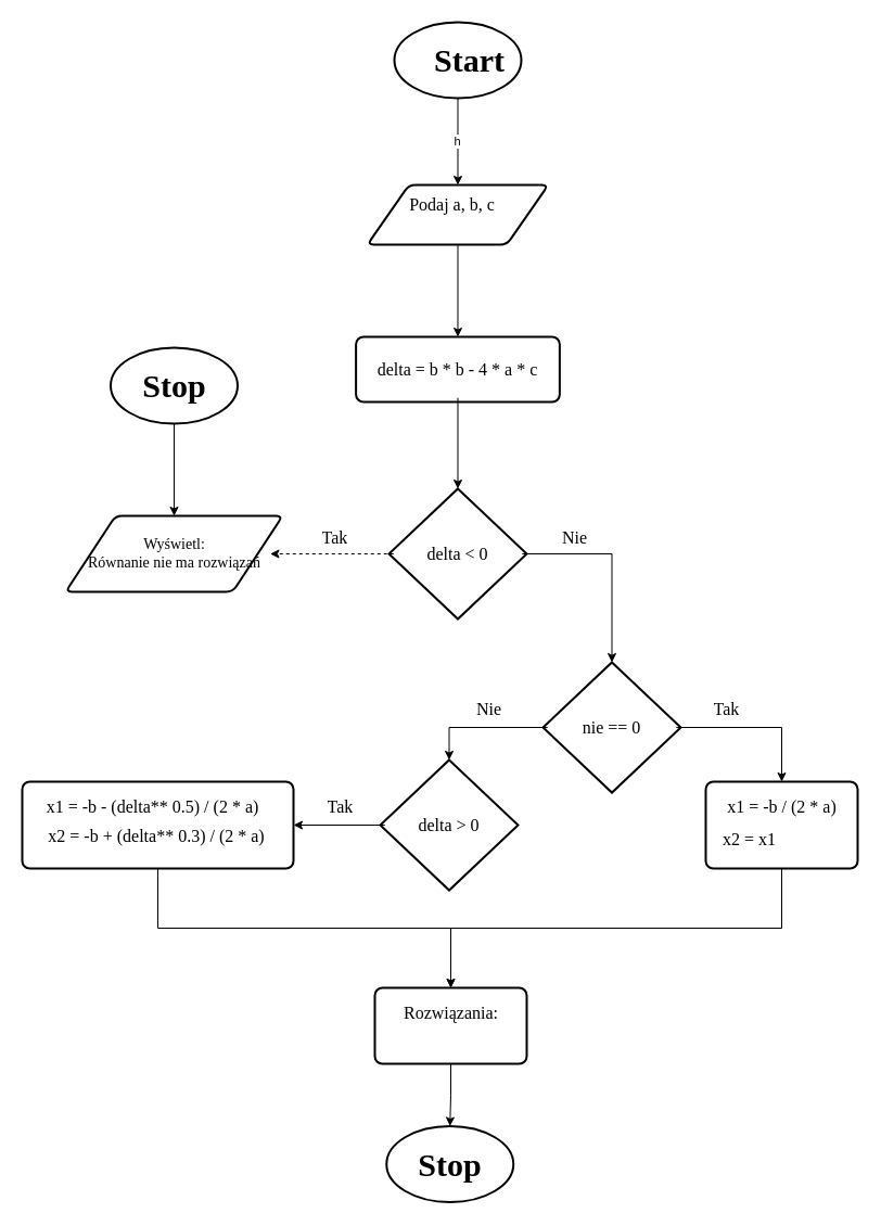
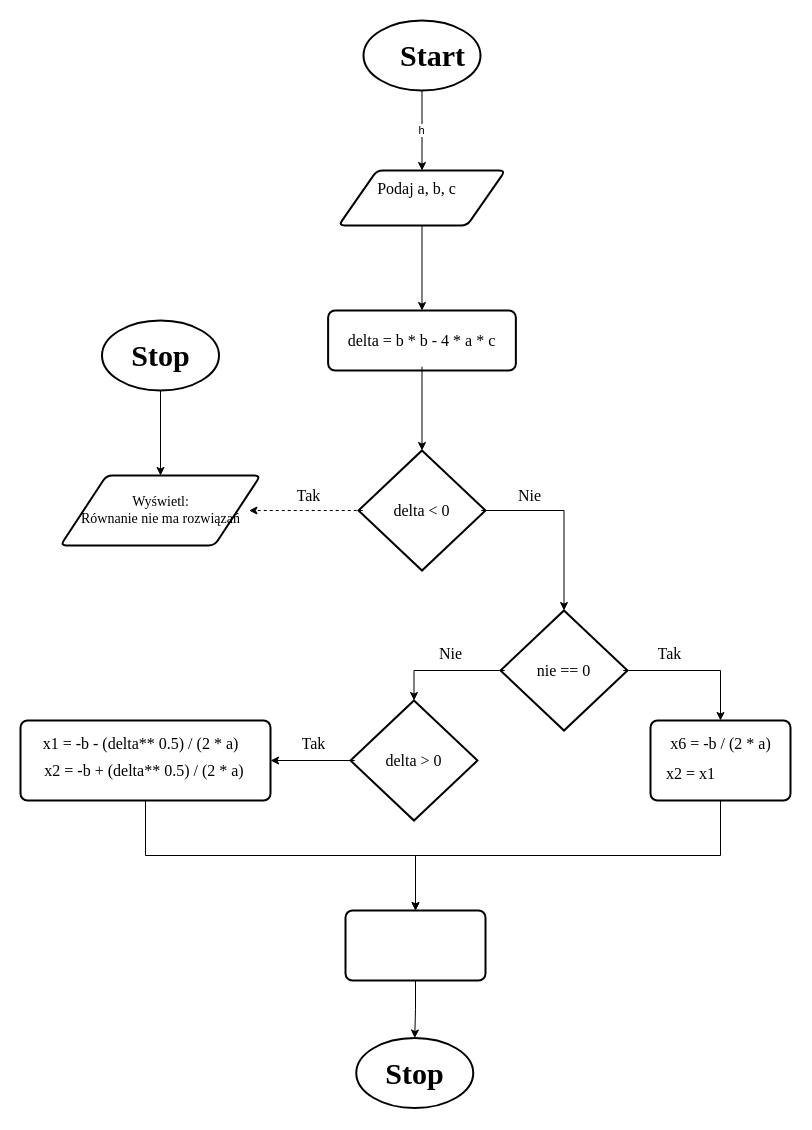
  <mxCell id="0" />
  <mxCell id="1" parent="0" />
  <mxCell id="2" value="h" style="edgeStyle=orthogonalEdgeStyle;rounded=0;orthogonalLoop=1;jettySize=auto;html=1;exitX=0.5;exitY=1;exitDx=0;exitDy=0;exitPerimeter=0;entryX=0.5;entryY=0;entryDx=0;entryDy=0;" parent="1" source="3" target="6" edge="1"><mxGeometry relative="1" as="geometry" /></mxCell>
  <mxCell id="3" value="" style="strokeWidth=2;html=1;shape=mxgraph.flowchart.start_1;whiteSpace=wrap;" parent="1" vertex="1"><mxGeometry x="363" y="20" width="117" height="70" as="geometry" /></mxCell>
  <mxCell id="4" value="&lt;font data-font-src=&quot;https://fonts.googleapis.com/css?family=Montserrat&quot; face=&quot;Montserrat&quot; style=&quot;font-size: 30px;&quot;&gt;Start&lt;/font&gt;" style="text;strokeColor=none;fillColor=none;html=1;fontSize=24;fontStyle=1;verticalAlign=middle;align=center;" parent="1" vertex="1"><mxGeometry x="411.5" y="45" width="40" height="20" as="geometry" /></mxCell>
  <mxCell id="5" style="edgeStyle=orthogonalEdgeStyle;rounded=0;orthogonalLoop=1;jettySize=auto;html=1;exitX=0.5;exitY=1;exitDx=0;exitDy=0;entryX=0.5;entryY=0;entryDx=0;entryDy=0;" parent="1" source="6" target="8" edge="1"><mxGeometry relative="1" as="geometry" /></mxCell>
  <mxCell id="6" value="" style="shape=parallelogram;html=1;strokeWidth=2;perimeter=parallelogramPerimeter;whiteSpace=wrap;rounded=1;arcSize=12;size=0.23;" parent="1" vertex="1"><mxGeometry x="338.09" y="170" width="166.81" height="55" as="geometry" /></mxCell>
  <mxCell id="7" value="&lt;font style=&quot;font-size: 16px;&quot; face=&quot;Montserrat&quot;&gt;Podaj a, b, c&lt;/font&gt;" style="text;html=1;strokeColor=none;fillColor=none;align=center;verticalAlign=middle;whiteSpace=wrap;overflow=hidden;" parent="1" vertex="1"><mxGeometry x="357.25" y="175" width="118.5" height="25" as="geometry" /></mxCell>
  <mxCell id="8" value="" style="rounded=1;whiteSpace=wrap;html=1;absoluteArcSize=1;arcSize=14;strokeWidth=2;" parent="1" vertex="1"><mxGeometry x="327.61" y="310" width="187.76" height="60" as="geometry" /></mxCell>
  <mxCell id="9" value="&lt;font style=&quot;font-size: 16px;&quot; face=&quot;Montserrat&quot;&gt;delta = b * b - 4 * a * c&lt;/font&gt;" style="text;html=1;strokeColor=none;fillColor=none;align=center;verticalAlign=middle;whiteSpace=wrap;overflow=hidden;" parent="1" vertex="1"><mxGeometry x="332.99" y="313.75" width="177" height="52.5" as="geometry" /></mxCell>
  <mxCell id="10" value="" style="strokeWidth=2;html=1;shape=mxgraph.flowchart.decision;whiteSpace=wrap;" parent="1" vertex="1"><mxGeometry x="358" y="450" width="127" height="120" as="geometry" /></mxCell>
  <mxCell id="11" style="edgeStyle=orthogonalEdgeStyle;rounded=0;orthogonalLoop=1;jettySize=auto;html=1;exitX=0;exitY=0.5;exitDx=0;exitDy=0;entryX=1;entryY=0.5;entryDx=0;entryDy=0;dashed=1;" parent="1" source="12" target="15" edge="1"><mxGeometry relative="1" as="geometry" /></mxCell>
  <mxCell id="12" value="&lt;font style=&quot;font-size: 16px;&quot; face=&quot;Montserrat&quot;&gt;delta &amp;lt; 0&lt;/font&gt;" style="text;html=1;strokeColor=none;fillColor=none;align=center;verticalAlign=middle;whiteSpace=wrap;overflow=hidden;" parent="1" vertex="1"><mxGeometry x="362.25" y="497.5" width="118.5" height="25" as="geometry" /></mxCell>
  <mxCell id="13" style="edgeStyle=orthogonalEdgeStyle;rounded=0;orthogonalLoop=1;jettySize=auto;html=1;exitX=0.5;exitY=1;exitDx=0;exitDy=0;entryX=0.5;entryY=0;entryDx=0;entryDy=0;entryPerimeter=0;" parent="1" source="9" target="10" edge="1"><mxGeometry relative="1" as="geometry" /></mxCell>
  <mxCell id="14" value="" style="shape=parallelogram;html=1;strokeWidth=2;perimeter=parallelogramPerimeter;whiteSpace=wrap;rounded=1;arcSize=12;size=0.23;" parent="1" vertex="1"><mxGeometry x="60" y="475" width="200" height="70" as="geometry" /></mxCell>
  <mxCell id="15" value="&lt;font face=&quot;Montserrat&quot;&gt;&lt;span style=&quot;font-size: 14px;&quot;&gt;Wyświetl:&lt;/span&gt;&lt;/font&gt;&lt;div&gt;&lt;span style=&quot;font-family: Montserrat; font-size: 14px;&quot;&gt;Równanie nie ma rozwiązań&lt;/span&gt;&lt;font face=&quot;Montserrat&quot;&gt;&lt;span style=&quot;font-size: 14px;&quot;&gt;&lt;/span&gt;&lt;/font&gt;&lt;/div&gt;" style="text;html=1;strokeColor=none;fillColor=none;align=center;verticalAlign=middle;whiteSpace=wrap;overflow=hidden;" parent="1" vertex="1"><mxGeometry x="71.5" y="483.75" width="177" height="52.5" as="geometry" /></mxCell>
  <mxCell id="16" style="edgeStyle=orthogonalEdgeStyle;rounded=0;orthogonalLoop=1;jettySize=auto;html=1;exitX=0.5;exitY=1;exitDx=0;exitDy=0;exitPerimeter=0;entryX=0.5;entryY=0;entryDx=0;entryDy=0;" parent="1" source="17" target="14" edge="1"><mxGeometry relative="1" as="geometry" /></mxCell>
  <mxCell id="17" value="" style="strokeWidth=2;html=1;shape=mxgraph.flowchart.start_1;whiteSpace=wrap;" parent="1" vertex="1"><mxGeometry x="101.5" y="320" width="117" height="70" as="geometry" /></mxCell>
  <mxCell id="18" value="&lt;font data-font-src=&quot;https://fonts.googleapis.com/css?family=Montserrat&quot; face=&quot;Montserrat&quot; style=&quot;font-size: 30px;&quot;&gt;Stop&lt;/font&gt;" style="text;strokeColor=none;fillColor=none;html=1;fontSize=24;fontStyle=1;verticalAlign=middle;align=center;" parent="1" vertex="1"><mxGeometry x="140" y="345" width="40" height="20" as="geometry" /></mxCell>
  <mxCell id="19" value="&lt;font style=&quot;font-size: 16px;&quot; face=&quot;Montserrat&quot;&gt;Tak&lt;/font&gt;" style="text;html=1;strokeColor=none;fillColor=none;align=center;verticalAlign=middle;whiteSpace=wrap;overflow=hidden;" parent="1" vertex="1"><mxGeometry x="248.5" y="482" width="118.5" height="25" as="geometry" /></mxCell>
  <mxCell id="20" value="&lt;font style=&quot;font-size: 16px;&quot; face=&quot;Montserrat&quot;&gt;Nie&lt;/font&gt;" style="text;html=1;strokeColor=none;fillColor=none;align=center;verticalAlign=middle;whiteSpace=wrap;overflow=hidden;" parent="1" vertex="1"><mxGeometry x="470" y="482" width="118.5" height="25" as="geometry" /></mxCell>
  <mxCell id="21" value="" style="strokeWidth=2;html=1;shape=mxgraph.flowchart.decision;whiteSpace=wrap;" parent="1" vertex="1"><mxGeometry x="500" y="610" width="127" height="120" as="geometry" /></mxCell>
  <mxCell id="22" style="edgeStyle=orthogonalEdgeStyle;rounded=0;orthogonalLoop=1;jettySize=auto;html=1;exitX=1;exitY=0.5;exitDx=0;exitDy=0;entryX=0.5;entryY=0;entryDx=0;entryDy=0;" parent="1" source="23" target="26" edge="1"><mxGeometry relative="1" as="geometry" /></mxCell>
  <mxCell id="23" value="&lt;font style=&quot;font-size: 16px;&quot; face=&quot;Montserrat&quot;&gt;nie == 0&lt;/font&gt;" style="text;html=1;strokeColor=none;fillColor=none;align=center;verticalAlign=middle;whiteSpace=wrap;overflow=hidden;" parent="1" vertex="1"><mxGeometry x="504.25" y="657.5" width="118.5" height="25" as="geometry" /></mxCell>
  <mxCell id="24" style="edgeStyle=orthogonalEdgeStyle;rounded=0;orthogonalLoop=1;jettySize=auto;html=1;exitX=1;exitY=0.5;exitDx=0;exitDy=0;entryX=0.5;entryY=0;entryDx=0;entryDy=0;entryPerimeter=0;" parent="1" source="12" target="21" edge="1"><mxGeometry relative="1" as="geometry" /></mxCell>
  <mxCell id="25" style="edgeStyle=orthogonalEdgeStyle;rounded=0;orthogonalLoop=1;jettySize=auto;html=1;exitX=0.5;exitY=1;exitDx=0;exitDy=0;entryX=0.5;entryY=0;entryDx=0;entryDy=0;" parent="1" source="26" target="30" edge="1"><mxGeometry relative="1" as="geometry" /></mxCell>
  <mxCell id="26" value="" style="rounded=1;whiteSpace=wrap;html=1;absoluteArcSize=1;arcSize=14;strokeWidth=2;" parent="1" vertex="1"><mxGeometry x="650" y="720" width="140" height="80" as="geometry" /></mxCell>
  <mxCell id="27" value="&lt;font style=&quot;font-size: 16px;&quot; face=&quot;Montserrat&quot;&gt;Tak&lt;/font&gt;" style="text;html=1;strokeColor=none;fillColor=none;align=center;verticalAlign=middle;whiteSpace=wrap;overflow=hidden;" parent="1" vertex="1"><mxGeometry x="610" y="640" width="118.5" height="25" as="geometry" /></mxCell>
- <mxCell id="28" value="&lt;font style=&quot;font-size: 16px;&quot; face=&quot;Montserrat&quot;&gt;x1 = -b / (2 * a)&lt;/font&gt;" style="text;html=1;strokeColor=none;fillColor=none;align=center;verticalAlign=middle;whiteSpace=wrap;overflow=hidden;" parent="1" vertex="1"><mxGeometry x="660.75" y="730" width="118.5" height="25" as="geometry" /></mxCell>
+ <mxCell id="28" value="&lt;font style=&quot;font-size: 16px;&quot; face=&quot;Montserrat&quot;&gt;x6 = -b / (2 * a)&lt;/font&gt;" style="text;html=1;strokeColor=none;fillColor=none;align=center;verticalAlign=middle;whiteSpace=wrap;overflow=hidden;" parent="1" vertex="1"><mxGeometry x="660.75" y="730" width="118.5" height="25" as="geometry" /></mxCell>
  <mxCell id="29" value="&lt;font style=&quot;font-size: 16px;&quot; face=&quot;Montserrat&quot;&gt;x2 = x1&lt;/font&gt;" style="text;html=1;strokeColor=none;fillColor=none;align=center;verticalAlign=middle;whiteSpace=wrap;overflow=hidden;" parent="1" vertex="1"><mxGeometry x="660.75" y="760" width="59.25" height="25" as="geometry" /></mxCell>
  <mxCell id="30" value="" style="rounded=1;whiteSpace=wrap;html=1;absoluteArcSize=1;arcSize=14;strokeWidth=2;" parent="1" vertex="1"><mxGeometry x="345" y="910" width="140" height="70" as="geometry" /></mxCell>
- <mxCell id="31" value="&lt;font style=&quot;font-size: 16px;&quot; face=&quot;Montserrat&quot;&gt;Rozwiązania:&lt;/font&gt;" style="text;html=1;strokeColor=none;fillColor=none;align=center;verticalAlign=middle;whiteSpace=wrap;overflow=hidden;" parent="1" vertex="1"><mxGeometry x="355.75" y="920" width="118.5" height="25" as="geometry" /></mxCell>
  <mxCell id="32" value="" style="strokeWidth=2;html=1;shape=mxgraph.flowchart.decision;whiteSpace=wrap;" parent="1" vertex="1"><mxGeometry x="350" y="700" width="127" height="120" as="geometry" /></mxCell>
  <mxCell id="33" style="edgeStyle=orthogonalEdgeStyle;rounded=0;orthogonalLoop=1;jettySize=auto;html=1;exitX=0;exitY=0.5;exitDx=0;exitDy=0;entryX=1;entryY=0.5;entryDx=0;entryDy=0;" parent="1" source="34" target="38" edge="1"><mxGeometry relative="1" as="geometry" /></mxCell>
  <mxCell id="34" value="&lt;font style=&quot;font-size: 16px;&quot; face=&quot;Montserrat&quot;&gt;delta &amp;gt; 0&lt;/font&gt;" style="text;html=1;strokeColor=none;fillColor=none;align=center;verticalAlign=middle;whiteSpace=wrap;overflow=hidden;" parent="1" vertex="1"><mxGeometry x="354.25" y="747.5" width="118.5" height="25" as="geometry" /></mxCell>
  <mxCell id="35" style="edgeStyle=orthogonalEdgeStyle;rounded=0;orthogonalLoop=1;jettySize=auto;html=1;exitX=0;exitY=0.5;exitDx=0;exitDy=0;entryX=0.5;entryY=0;entryDx=0;entryDy=0;entryPerimeter=0;" parent="1" source="23" target="32" edge="1"><mxGeometry relative="1" as="geometry" /></mxCell>
  <mxCell id="36" value="&lt;font style=&quot;font-size: 16px;&quot; face=&quot;Montserrat&quot;&gt;Nie&lt;/font&gt;" style="text;html=1;strokeColor=none;fillColor=none;align=center;verticalAlign=middle;whiteSpace=wrap;overflow=hidden;" parent="1" vertex="1"><mxGeometry x="391.49" y="640" width="118.5" height="25" as="geometry" /></mxCell>
  <mxCell id="37" style="edgeStyle=orthogonalEdgeStyle;rounded=0;orthogonalLoop=1;jettySize=auto;html=1;exitX=0.5;exitY=1;exitDx=0;exitDy=0;entryX=0.5;entryY=0;entryDx=0;entryDy=0;" edge="1" parent="1" source="38" target="30"><mxGeometry relative="1" as="geometry" /></mxCell>
  <mxCell id="38" value="" style="rounded=1;whiteSpace=wrap;html=1;absoluteArcSize=1;arcSize=14;strokeWidth=2;" parent="1" vertex="1"><mxGeometry x="20" y="720" width="250" height="80" as="geometry" /></mxCell>
  <mxCell id="39" value="&lt;div style=&quot;text-align: start;&quot;&gt;&lt;font style=&quot;background-color: transparent; color: light-dark(rgb(0, 0, 0), rgb(255, 255, 255)); font-size: 16px;&quot; face=&quot;Montserrat&quot;&gt;x1 = -b - (delta** 0.5) / (2 * a)&lt;/font&gt;&lt;/div&gt;" style="text;html=1;strokeColor=none;fillColor=none;align=center;verticalAlign=middle;whiteSpace=wrap;overflow=hidden;" parent="1" vertex="1"><mxGeometry x="25.75" y="730" width="228.5" height="25" as="geometry" /></mxCell>
- <mxCell id="40" value="&lt;div style=&quot;text-align: start;&quot;&gt;&lt;font style=&quot;background-color: transparent; color: light-dark(rgb(0, 0, 0), rgb(255, 255, 255)); font-size: 16px;&quot; face=&quot;Montserrat&quot;&gt;x2 = -b + (delta** 0.3) / (2 * a)&lt;/font&gt;&lt;/div&gt;" style="text;html=1;strokeColor=none;fillColor=none;align=center;verticalAlign=middle;whiteSpace=wrap;overflow=hidden;" parent="1" vertex="1"><mxGeometry x="34.25" y="757.5" width="220" height="25" as="geometry" /></mxCell>
+ <mxCell id="40" value="&lt;div style=&quot;text-align: start;&quot;&gt;&lt;font style=&quot;background-color: transparent; color: light-dark(rgb(0, 0, 0), rgb(255, 255, 255)); font-size: 16px;&quot; face=&quot;Montserrat&quot;&gt;x2 = -b + (delta** 0.5) / (2 * a)&lt;/font&gt;&lt;/div&gt;" style="text;html=1;strokeColor=none;fillColor=none;align=center;verticalAlign=middle;whiteSpace=wrap;overflow=hidden;" parent="1" vertex="1"><mxGeometry x="34.25" y="757.5" width="220" height="25" as="geometry" /></mxCell>
  <mxCell id="41" value="&lt;font style=&quot;font-size: 16px;&quot; face=&quot;Montserrat&quot;&gt;Tak&lt;/font&gt;" style="text;html=1;strokeColor=none;fillColor=none;align=center;verticalAlign=middle;whiteSpace=wrap;overflow=hidden;" parent="1" vertex="1"><mxGeometry x="254.25" y="730" width="118.5" height="25" as="geometry" /></mxCell>
  <mxCell id="42" value="" style="strokeWidth=2;html=1;shape=mxgraph.flowchart.start_1;whiteSpace=wrap;" parent="1" vertex="1"><mxGeometry x="355.75" y="1037.5" width="117" height="70" as="geometry" /></mxCell>
  <mxCell id="43" value="&lt;font face=&quot;Montserrat&quot; style=&quot;font-size: 30px;&quot;&gt;Stop&lt;/font&gt;" style="text;strokeColor=none;fillColor=none;html=1;fontSize=24;fontStyle=1;verticalAlign=middle;align=center;" parent="1" vertex="1"><mxGeometry x="394.25" y="1062.5" width="40" height="20" as="geometry" /></mxCell>
  <mxCell id="44" style="edgeStyle=orthogonalEdgeStyle;rounded=0;orthogonalLoop=1;jettySize=auto;html=1;exitX=0.5;exitY=1;exitDx=0;exitDy=0;entryX=0.5;entryY=0;entryDx=0;entryDy=0;entryPerimeter=0;" edge="1" parent="1" source="30" target="42"><mxGeometry relative="1" as="geometry" /></mxCell>
